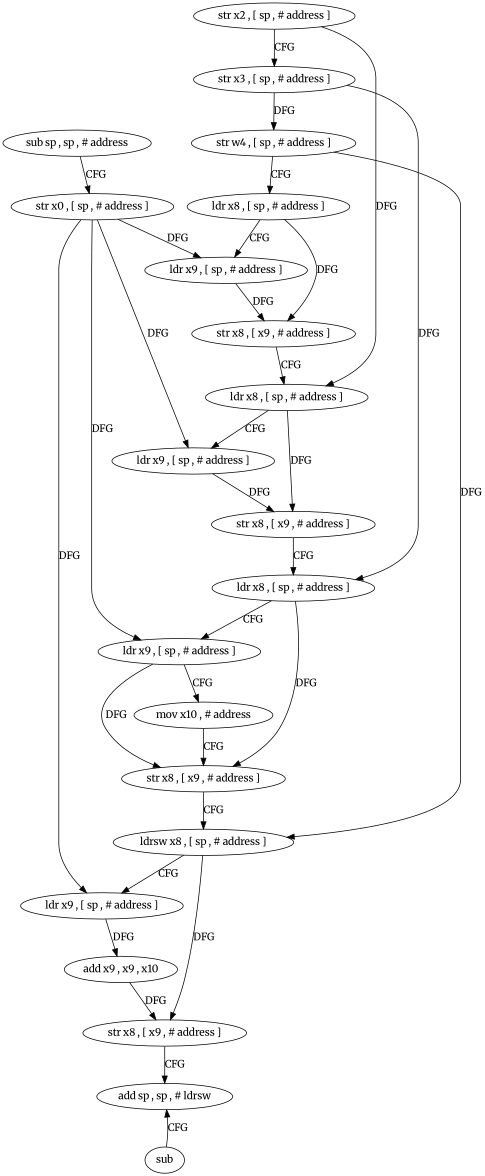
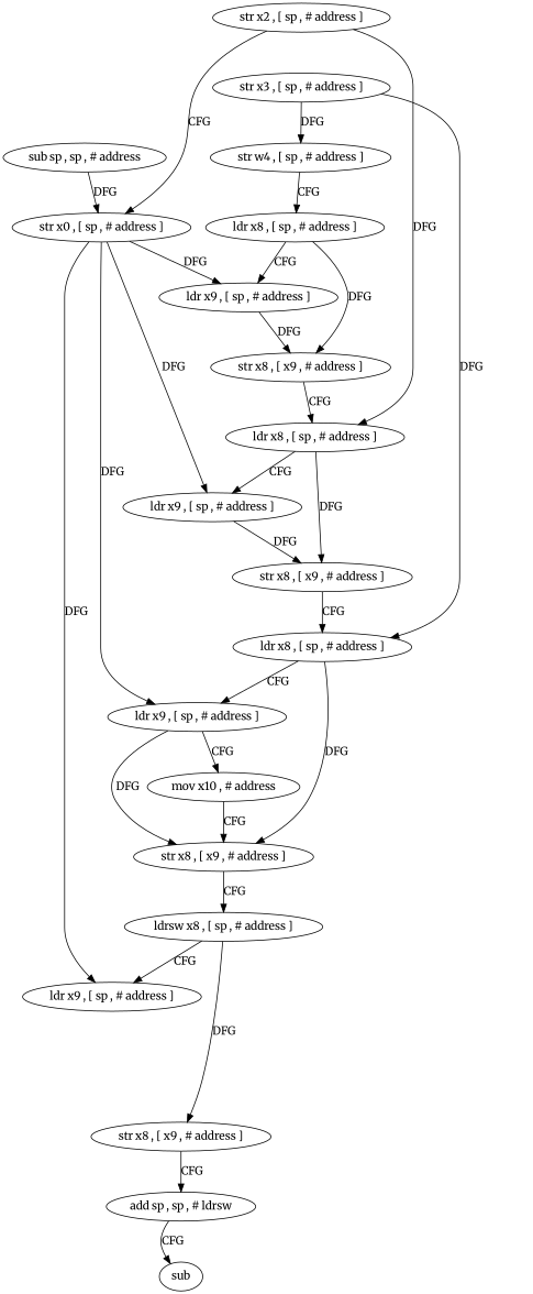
  digraph {
    fontname=Merriweather
    node [fontname=Merriweather]
    edge [fontname=Merriweather]
    n1 [label="sub sp , sp , # address"]
    n2 [label="str x0 , [ sp , # address ]"]
    n3 [label="ldr x9 , [ sp , # address ]"]
    n4 [label="ldr x9 , [ sp , # address ]"]
    n5 [label="ldr x9 , [ sp , # address ]"]
    n6 [label="ldr x9 , [ sp , # address ]"]
    n7 [label="str x8 , [ x9 , # address ]"]
    n8 [label="str x8 , [ x9 , # address ]"]
    n9 [label="str x8 , [ x9 , # address ]"]
    n10 [label="mov x10 , # address"]
-   n11 [label="add x9 , x9 , x10"]
    n12 [label="str x2 , [ sp , # address ]"]
    n13 [label="str x3 , [ sp , # address ]"]
    n14 [label="ldr x8 , [ sp , # address ]"]
    n15 [label="ldr x8 , [ sp , # address ]"]
    n16 [label="str w4 , [ sp , # address ]"]
    n17 [label="ldr x8 , [ sp , # address ]"]
    n18 [label="ldrsw x8 , [ sp , # address ]"]
    n19 [label="str x8 , [ x9 , # address ]"]
    n20 [label="add sp , sp , # ldrsw"]
    n21 [label=sub]
-   n1 -> n2 [label=CFG]
+   n1 -> n2 [label=DFG]
    n2 -> n3 [label=DFG]
    n2 -> n4 [label=DFG]
    n2 -> n5 [label=DFG]
    n2 -> n6 [label=DFG]
    n3 -> n7 [label=DFG]
    n4 -> n8 [label=DFG]
    n5 -> n9 [label=DFG]
    n5 -> n10 [label=CFG]
-   n6 -> n11 [label=DFG]
    n7 -> n14 [label=CFG]
    n8 -> n17 [label=CFG]
    n9 -> n18 [label=CFG]
    n10 -> n9 [label=CFG]
-   n11 -> n19 [label=DFG]
-   n12 -> n13 [label=CFG]
+   n12 -> n2 [label=CFG]
    n12 -> n14 [label=DFG]
    n13 -> n16 [label=DFG]
    n13 -> n17 [label=DFG]
    n14 -> n4 [label=CFG]
    n14 -> n8 [label=DFG]
    n15 -> n3 [label=CFG]
    n15 -> n7 [label=DFG]
    n16 -> n15 [label=CFG]
-   n16 -> n18 [label=DFG]
    n17 -> n5 [label=CFG]
    n17 -> n9 [label=DFG]
    n18 -> n6 [label=CFG]
    n18 -> n19 [label=DFG]
    n19 -> n20 [label=CFG]
-   n21 -> n20 [label=CFG]
+   n20 -> n21 [label=CFG]
  }
